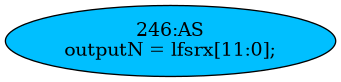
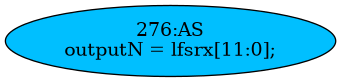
  strict digraph {
-   n1 [ast="<pyverilog.vparser.ast.Assign object at 0x7f5d489c5e90>" def_var="['outputN']" fillcolor=deepskyblue label="246:AS\noutputN = lfsrx[11:0];" statements="[]" style=filled typ=Assign use_var="['lfsrx']"]
+   n1 [ast="<pyverilog.vparser.ast.Assign object at 0x7f5d489c5e90>" def_var="['outputN']" fillcolor=deepskyblue label="276:AS\noutputN = lfsrx[11:0];" statements="[]" style=filled typ=Assign use_var="['lfsrx']"]
  }
